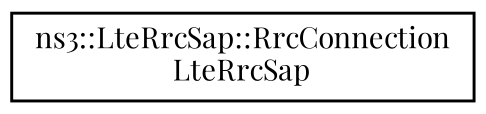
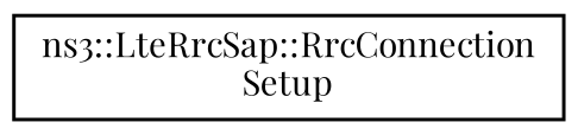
  digraph {
    rankdir=LR
    fontname="Playfair Display"
-   n1 [color=black fillcolor=white fontname="Playfair Display" fontsize=10 height=0.2 label="ns3::LteRrcSap::RrcConnection\lLteRrcSap" shape=record style=filled width=0.4]
+   n1 [color=black fillcolor=white fontname="Playfair Display" fontsize=10 height=0.2 label="ns3::LteRrcSap::RrcConnection\lSetup" shape=record style=filled width=0.4]
  }
